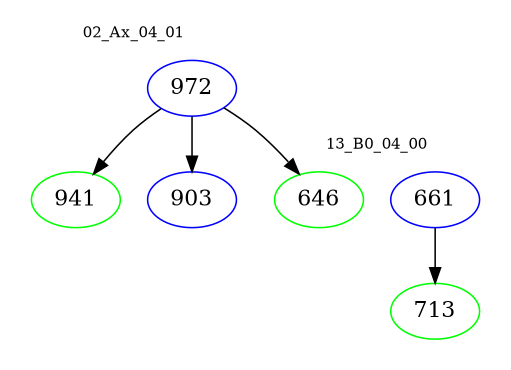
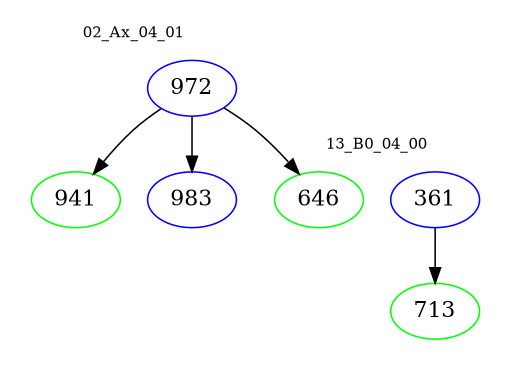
  digraph {
    node [color=blue]
    edge [color=black]
    n1 [label=972]
    n2 [color=green label=941]
-   n3 [label=903]
-   n4 [label=661]
+   n3 [label=983]
+   n4 [label=361]
    n5 [color=green label=646]
    n6 [color=green label=713]
    subgraph cluster_1 {
      color=white
      fontsize=10
      label="02_Ax_04_01"
      n1
      n2
      n3
    }
    subgraph cluster_2 {
      color=white
      fontsize=10
      label="13_B0_04_00"
      n4
      n5
      n6
    }
    n1 -> n2
    n1 -> n3
    n1 -> n5
    n4 -> n6
  }
